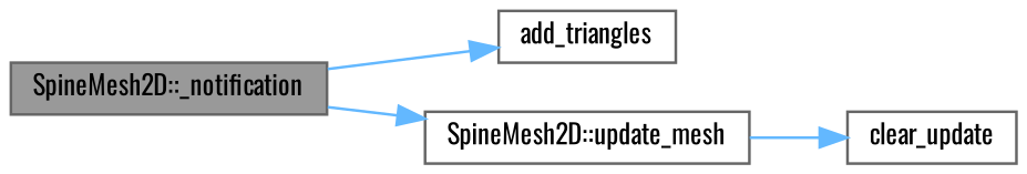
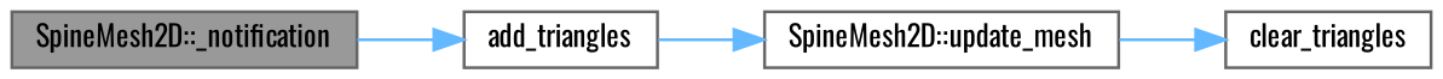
  digraph {
    fontname=Oswald
    rankdir=LR
    node [color=grey40 fillcolor=white fontname=Oswald fontsize=10 shape=box style=filled]
    edge [color=steelblue1 fontname=Oswald fontsize=10 labelfontname=Helvetica labelfontsize=10 style=solid]
    n1 [color=gray40 fillcolor=grey60 fontcolor=black height=0.2 label="SpineMesh2D::_notification" width=0.4]
    n2 [height=0.2 label=add_triangles width=0.4]
    n3 [height=0.2 label="SpineMesh2D::update_mesh" width=0.4]
-   n4 [height=0.2 label=clear_update width=0.4]
+   n4 [height=0.2 label=clear_triangles width=0.4]
    n1 -> n2
-   n1 -> n3
+   n2 -> n3
    n3 -> n4
  }
